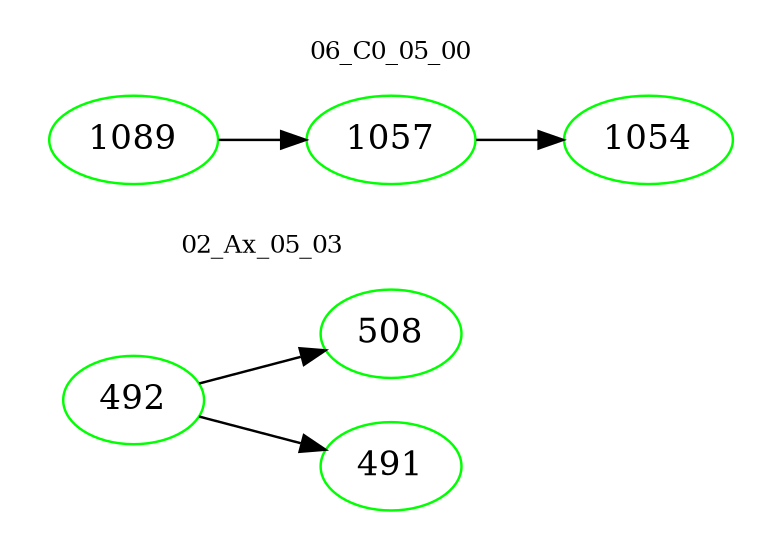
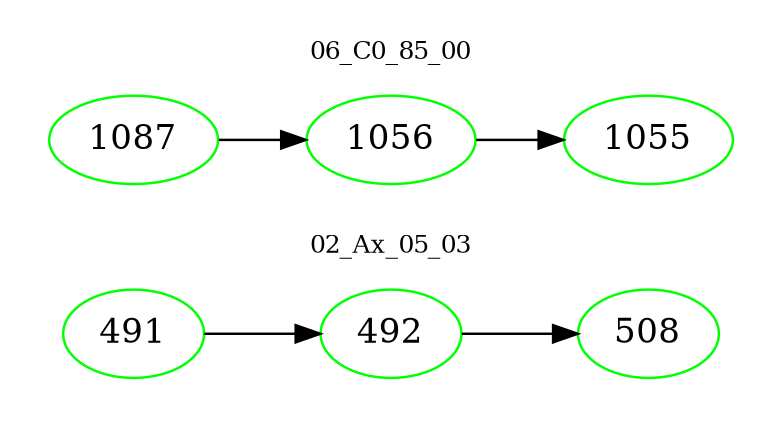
  digraph {
    rankdir=LR
    node [color=green]
    edge [color=black]
    n1 [label=491]
    n2 [label=492]
    n3 [label=508]
-   n4 [label=1057]
-   n5 [label=1054]
-   n6 [label=1089]
+   n4 [label=1056]
+   n5 [label=1055]
+   n6 [label=1087]
    subgraph cluster_1 {
      color=white
      fontsize=10
      label="02_Ax_05_03"
      n1
      n2
      n3
    }
    subgraph cluster_2 {
      color=white
      fontsize=10
-     label="06_C0_05_00"
+     label="06_C0_85_00"
      n4
      n5
      n6
    }
-   n2 -> n1
+   n1 -> n2
    n2 -> n3
    n4 -> n5
    n6 -> n4
  }
